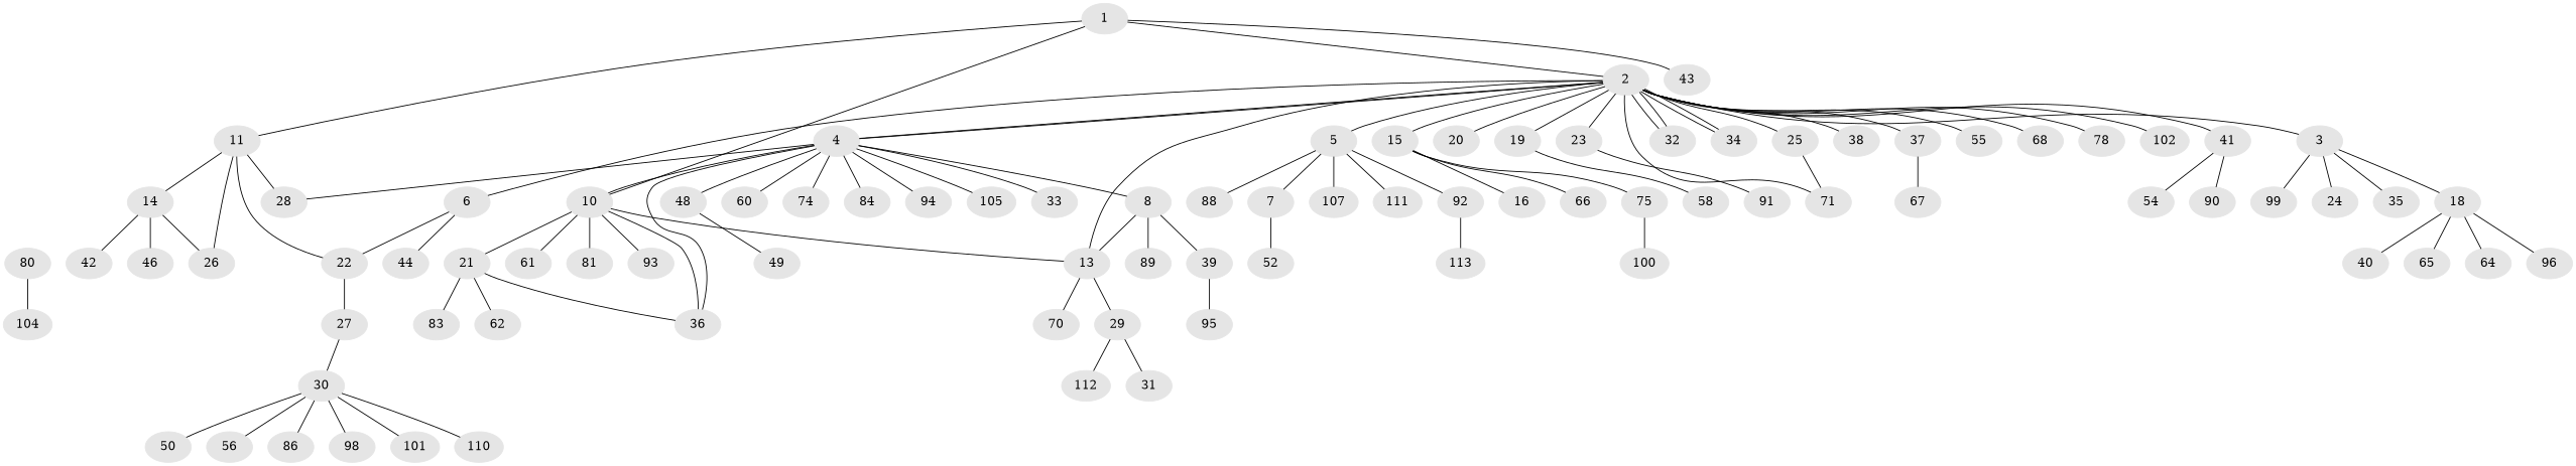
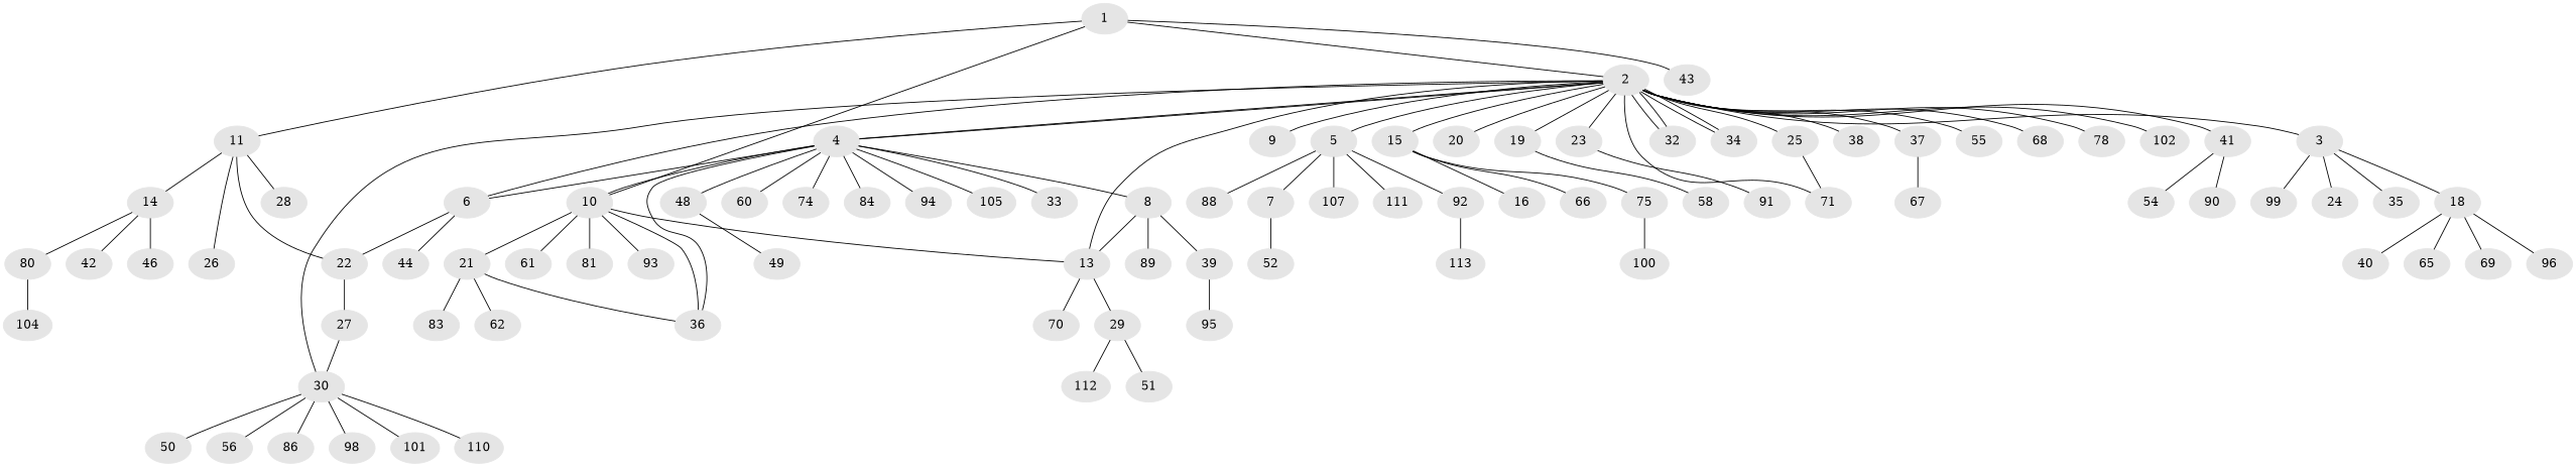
  graph {
    node [color=gray90 style=filled]
    1 [super="+17"]
    2 [super="+77"]
    10 [super="+106"]
    11 [super="+87"]
    43
    3 [super="+12"]
    4 [super="+45"]
    5 [super="+72"]
    6
+   9
    13 [super="+59"]
    15 [super="+82"]
    19
    20
    23
    25 [super="+108"]
    30 [super="+51"]
    32
    34
    37 [super="+76"]
    38
    41 [super="+79"]
    55
    68
    71
    78 [super="+97"]
    102
    21 [super="+47"]
    36 [super="+63"]
    61
    81
    93
    28 [super="+53"]
    22 [super="+73"]
    26 [super="+85"]
    14 [super="+114"]
    18 [super="+57"]
    24
    35
    99
    8 [super="+64"]
    33
    48
    60
    74
    84
    94
    105
    7
    88
    92 [super="+115"]
    107
    111
    44
    29
    70
    16
    66
    75
    58
    62
    83
    91
    50
    56
    86
    98
    101
    110
    67
    54
    90
    40
    65
-   69 [label=64]
+   69
    96
    39
    89
    49
    52
    113
    27 [super="+103"]
    95
    42
    46
    80
-   31
+   31 [label=51]
    112
    104
    100
    1 -- 2
    1 -- 10
    1 -- 11
    1 -- 43
    2 -- 3 [weight=2]
    2 -- 4
    2 -- 4
    2 -- 5 [weight=2]
    2 -- 6
+   2 -- 9
    2 -- 13
    2 -- 15
    2 -- 19
    2 -- 20
    2 -- 23
    2 -- 25
+   2 -- 30
    2 -- 32
    2 -- 32
    2 -- 34
    2 -- 34
    2 -- 37
    2 -- 38
    2 -- 41
    2 -- 55
    2 -- 68
    2 -- 71
    2 -- 78
    2 -- 102
    10 -- 13
    10 -- 21
    10 -- 36
    10 -- 61
    10 -- 81
    10 -- 93
    11 -- 28
    11 -- 22
    11 -- 26
    11 -- 14
    3 -- 18
    3 -- 24
    3 -- 35
    3 -- 99
    4 -- 10
    4 -- 36
-   4 -- 28
+   4 -- 6
    4 -- 8
    4 -- 33
    4 -- 48
    4 -- 60
    4 -- 74
    4 -- 84
    4 -- 94
    4 -- 105
    5 -- 7
    5 -- 88
    5 -- 92
    5 -- 107
    5 -- 111
    6 -- 22
    6 -- 44
    13 -- 29
    13 -- 70
    15 -- 16
    15 -- 66
    15 -- 75
    19 -- 58
    23 -- 91
    25 -- 71
    30 -- 50
    30 -- 56
    30 -- 86
    30 -- 98
    30 -- 101
    30 -- 110
    37 -- 67
    41 -- 54
    41 -- 90
    21 -- 36
    21 -- 62
    21 -- 83
    22 -- 27
    14 -- 42
    14 -- 46
-   14 -- 26
+   14 -- 80
    18 -- 40
    18 -- 65
    18 -- 69
    18 -- 96
    8 -- 13
    8 -- 39
    8 -- 89
    48 -- 49
    7 -- 52
    92 -- 113
    29 -- 31
    29 -- 112
    75 -- 100
    39 -- 95
    27 -- 30
    80 -- 104
  }
